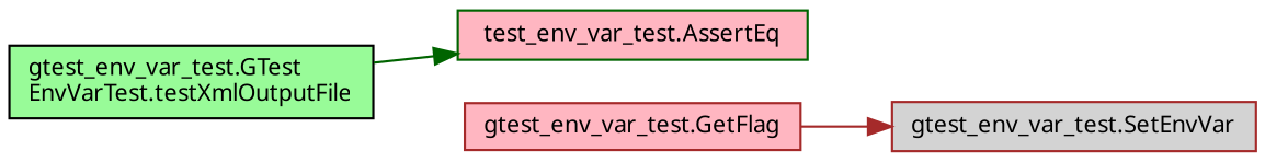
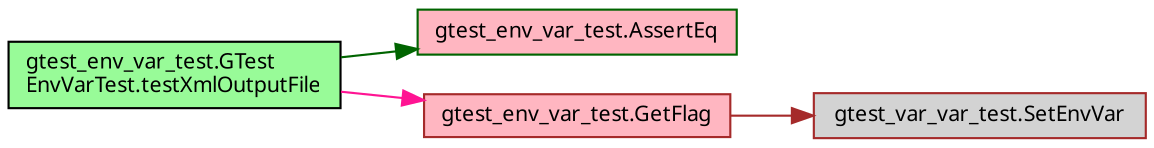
  digraph {
    fontname="Noto Sans"
    rankdir=LR
    node [color=brown fillcolor=lightpink fontname="Noto Sans" fontsize=10 shape=record style=filled]
    edge [fontname="Noto Sans" fontsize=10 labelfontname=Helvetica labelfontsize=10 style=solid]
    n1 [color=black fillcolor=palegreen fontcolor=black height=0.2 label="gtest_env_var_test.GTest\lEnvVarTest.testXmlOutputFile" width=0.4]
-   n2 [color=darkgreen height=0.2 label="test_env_var_test.AssertEq" width=0.4]
+   n2 [color=darkgreen height=0.2 label="gtest_env_var_test.AssertEq" width=0.4]
    n3 [height=0.2 label="gtest_env_var_test.GetFlag" width=0.4]
-   n4 [fillcolor=lightgrey height=0.2 label="gtest_env_var_test.SetEnvVar" width=0.4]
+   n4 [fillcolor=lightgrey height=0.2 label="gtest_var_var_test.SetEnvVar" width=0.4]
    n1 -> n2 [color=darkgreen]
+   n1 -> n3 [color=deeppink]
    n3 -> n4 [color=brown]
  }
